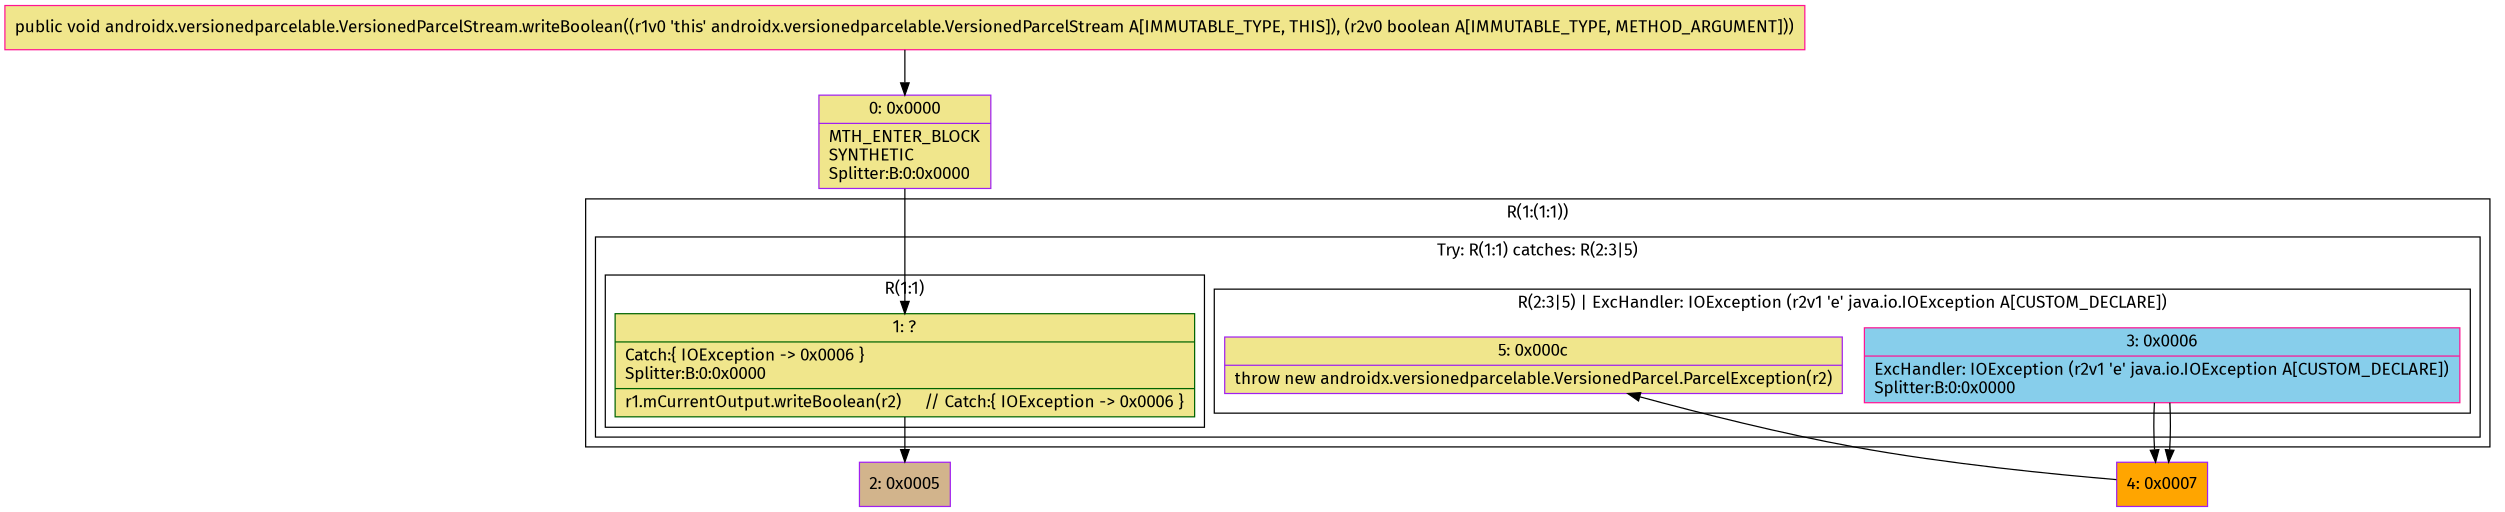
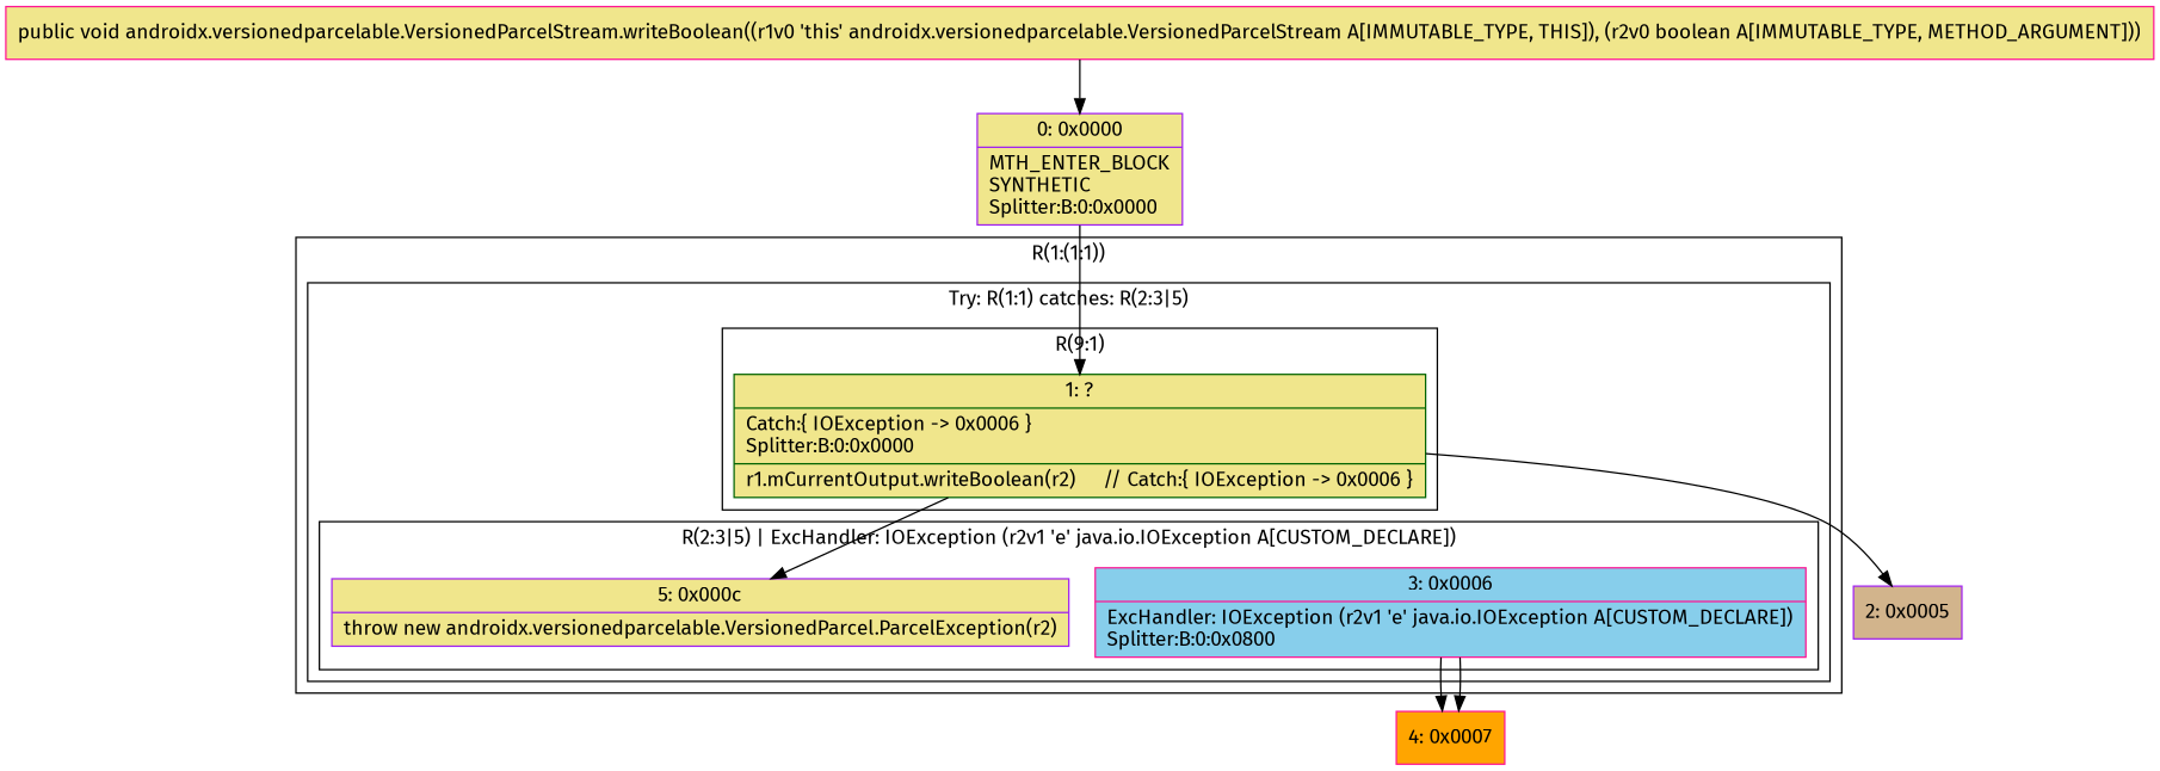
  digraph {
    fontname="Fira Sans"
    node [color=purple fillcolor=khaki fontname="Fira Sans" shape=record style=filled]
    edge [fontname="Fira Sans"]
    n1 [color=darkgreen label="{1\:\ ?|Catch:\{ IOException \-\> 0x0006 \}\lSplitter:B:0:0x0000\l|r1.mCurrentOutput.writeBoolean(r2)     \/\/ Catch:\{ IOException \-\> 0x0006 \}\l}"]
-   n2 [color=deeppink fillcolor=skyblue label="{3\:\ 0x0006|ExcHandler: IOException (r2v1 'e' java.io.IOException A[CUSTOM_DECLARE])\lSplitter:B:0:0x0000\l}"]
+   n2 [color=deeppink fillcolor=skyblue label="{3\:\ 0x0006|ExcHandler: IOException (r2v1 'e' java.io.IOException A[CUSTOM_DECLARE])\lSplitter:B:0:0x0800\l}"]
    n3 [label="{5\:\ 0x000c|throw new androidx.versionedparcelable.VersionedParcel.ParcelException(r2)\l}"]
    n4 [fillcolor=tan label="{2\:\ 0x0005}"]
-   n5 [fillcolor=orange label="{4\:\ 0x0007}"]
+   n5 [color=deeppink fillcolor=orange label="{4\:\ 0x0007}"]
    n6 [label="{0\:\ 0x0000|MTH_ENTER_BLOCK\lSYNTHETIC\lSplitter:B:0:0x0000\l}"]
    n7 [color=deeppink label="{public void androidx.versionedparcelable.VersionedParcelStream.writeBoolean((r1v0 'this' androidx.versionedparcelable.VersionedParcelStream A[IMMUTABLE_TYPE, THIS]), (r2v0 boolean A[IMMUTABLE_TYPE, METHOD_ARGUMENT])) }"]
    subgraph cluster_1 {
      label="R(1:(1:1))"
      subgraph cluster_2 {
        label="Try: R(1:1) catches: R(2:3|5)"
        subgraph cluster_3 {
-         label="R(1:1)"
+         label="R(9:1)"
          n1
        }
        subgraph cluster_4 {
          label="R(2:3|5) | ExcHandler: IOException (r2v1 'e' java.io.IOException A[CUSTOM_DECLARE])\l"
          n2
          n3
        }
      }
    }
    subgraph cluster_5 {
      label="R(2:3|5) | ExcHandler: IOException (r2v1 'e' java.io.IOException A[CUSTOM_DECLARE])\l"
    }
    n1 -> n4
    n2 -> n5
    n2 -> n5
-   n5 -> n3
+   n1 -> n3
    n6 -> n1
    n7 -> n6
  }
